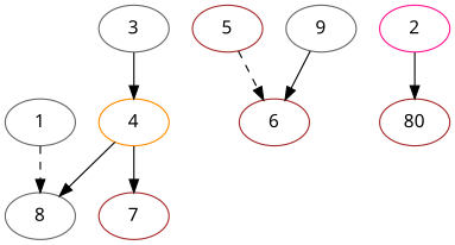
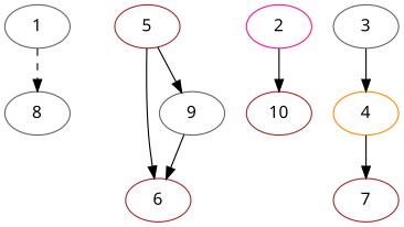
  digraph {
    fontname="Noto Sans"
    node [alpha=0.05 color=gray40 fontname="Noto Sans"]
    edge [fontname="Noto Sans" style=solid]
    1 [expect_size=6777856]
    8 [alpha=0.02 expect_size=40176640]
    6 [color=brown expect_size=33701888]
    2 [alpha=0.18 color=deeppink expect_size=29690880]
-   10 [alpha=0.01 color=brown expect_size=49668096 label=80]
+   10 [alpha=0.01 color=brown expect_size=49668096]
    3 [alpha=0.17 expect_size=5575680]
    4 [alpha=0.20 color=darkorange expect_size=12251136]
    7 [alpha=0.14 color=brown expect_size=9260032]
    5 [alpha=0.02 color=brown expect_size=45989888]
    9 [alpha=0.14 expect_size=37161984]
    1 -> 8 [style=dashed]
    2 -> 10
    3 -> 4
-   4 -> 8
    4 -> 7
-   5 -> 6 [style=dashed]
+   5 -> 6
+   5 -> 9
    9 -> 6
  }
